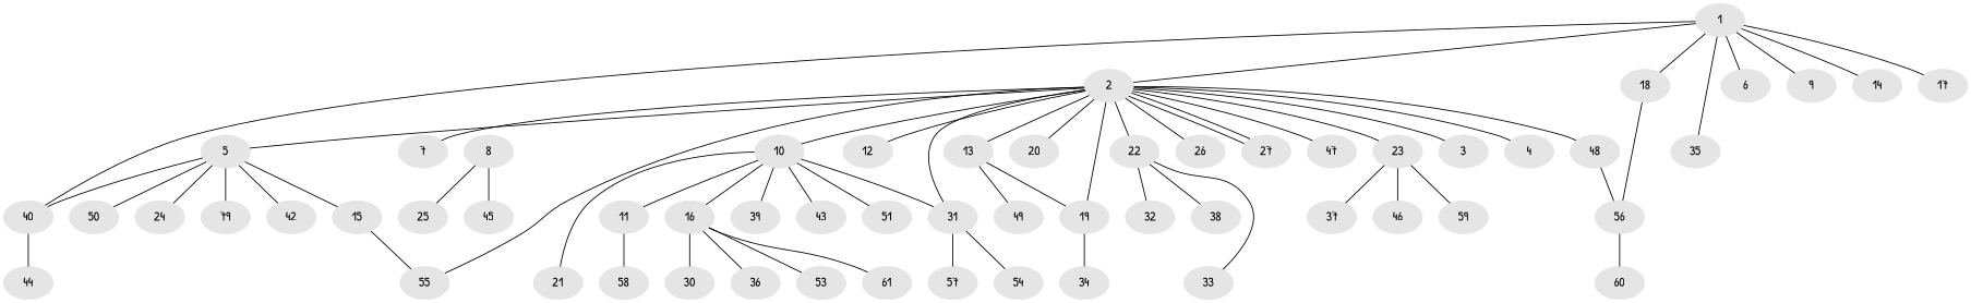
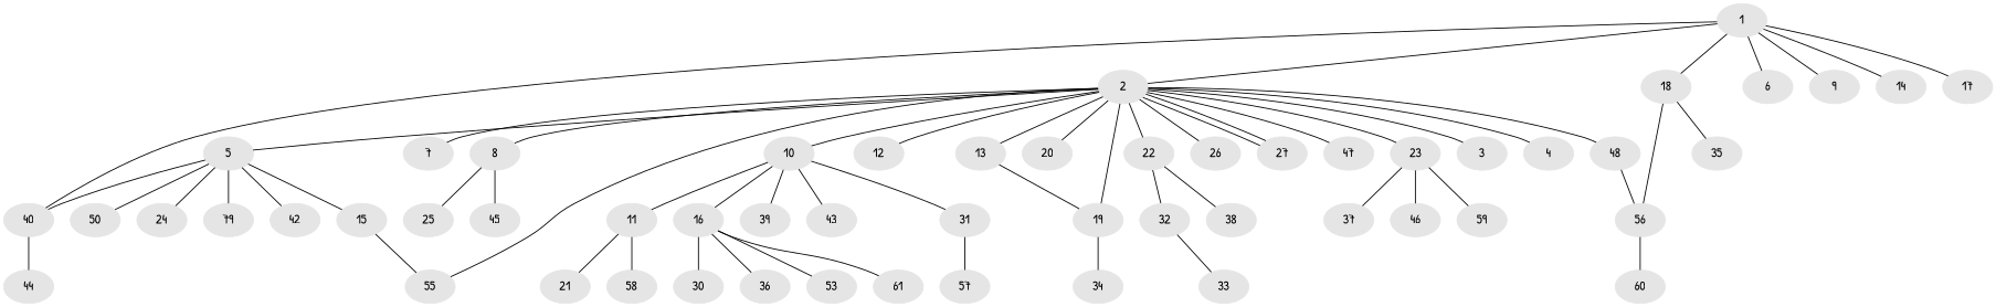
  graph {
    fontname="Patrick Hand"
    node [color=gray90 fontname="Patrick Hand" style=filled]
    edge [fontname="Patrick Hand"]
    1
    2
    6
    9
    14
    17
    18
    40
    3
    4
    5
    7
    8
    10
    12
    13
    19
    20
    22
    23
    26
    27
    47
    48
    55
    35
    56
    44
    15
    24
    n31 [label=79]
    42
    50
    25
    45
    11
    16
    21
    31
    39
    43
-   51
-   49
    34
    32
    33
    38
    37
    46
    59
    58
    30
    36
    53
    61
-   54
    57
    60
    1 -- 2
    1 -- 6
    1 -- 9
    1 -- 14
    1 -- 17
    1 -- 18
    1 -- 40
    2 -- 3
    2 -- 4
    2 -- 5
    2 -- 7
-   2 -- 31
+   2 -- 8
    2 -- 10
    2 -- 12
    2 -- 13
    2 -- 19
    2 -- 20
    2 -- 22
    2 -- 23
    2 -- 26
    2 -- 27
    2 -- 27
    2 -- 47
    2 -- 48
    2 -- 55
-   1 -- 35
+   18 -- 35
    18 -- 56
    40 -- 44
    5 -- 40
    5 -- 15
    5 -- 24
    5 -- n31
    5 -- 42
    5 -- 50
    8 -- 25
    8 -- 45
    10 -- 11
    10 -- 16
-   10 -- 21
+   11 -- 21
    10 -- 31
    10 -- 39
    10 -- 43
-   10 -- 51
    13 -- 19
-   13 -- 49
    19 -- 34
    22 -- 32
-   22 -- 33
+   32 -- 33
    22 -- 38
    23 -- 37
    23 -- 46
    23 -- 59
    48 -- 56
    56 -- 60
    15 -- 55
    11 -- 58
    16 -- 30
    16 -- 36
    16 -- 53
    16 -- 61
-   31 -- 54
    31 -- 57
  }
